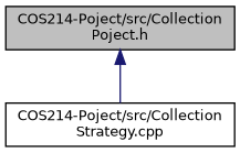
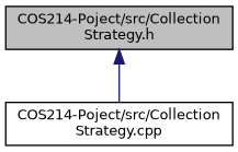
  digraph {
    node [color=black fontname=Helvetica fontsize=10 shape=record style=filled]
-   n1 [fillcolor=grey75 fontcolor=black height=0.2 label="COS214-Poject/src/Collection\lPoject.h" width=0.4]
+   n1 [fillcolor=grey75 fontcolor=black height=0.2 label="COS214-Poject/src/Collection\lStrategy.h" width=0.4]
    n2 [fillcolor=white height=0.2 label="COS214-Poject/src/Collection\lStrategy.cpp" width=0.4]
    n1 -> n2 [color=midnightblue dir=back fontname=Helvetica fontsize=10 labelfontname=Helvetica labelfontsize=10 style=solid]
  }
